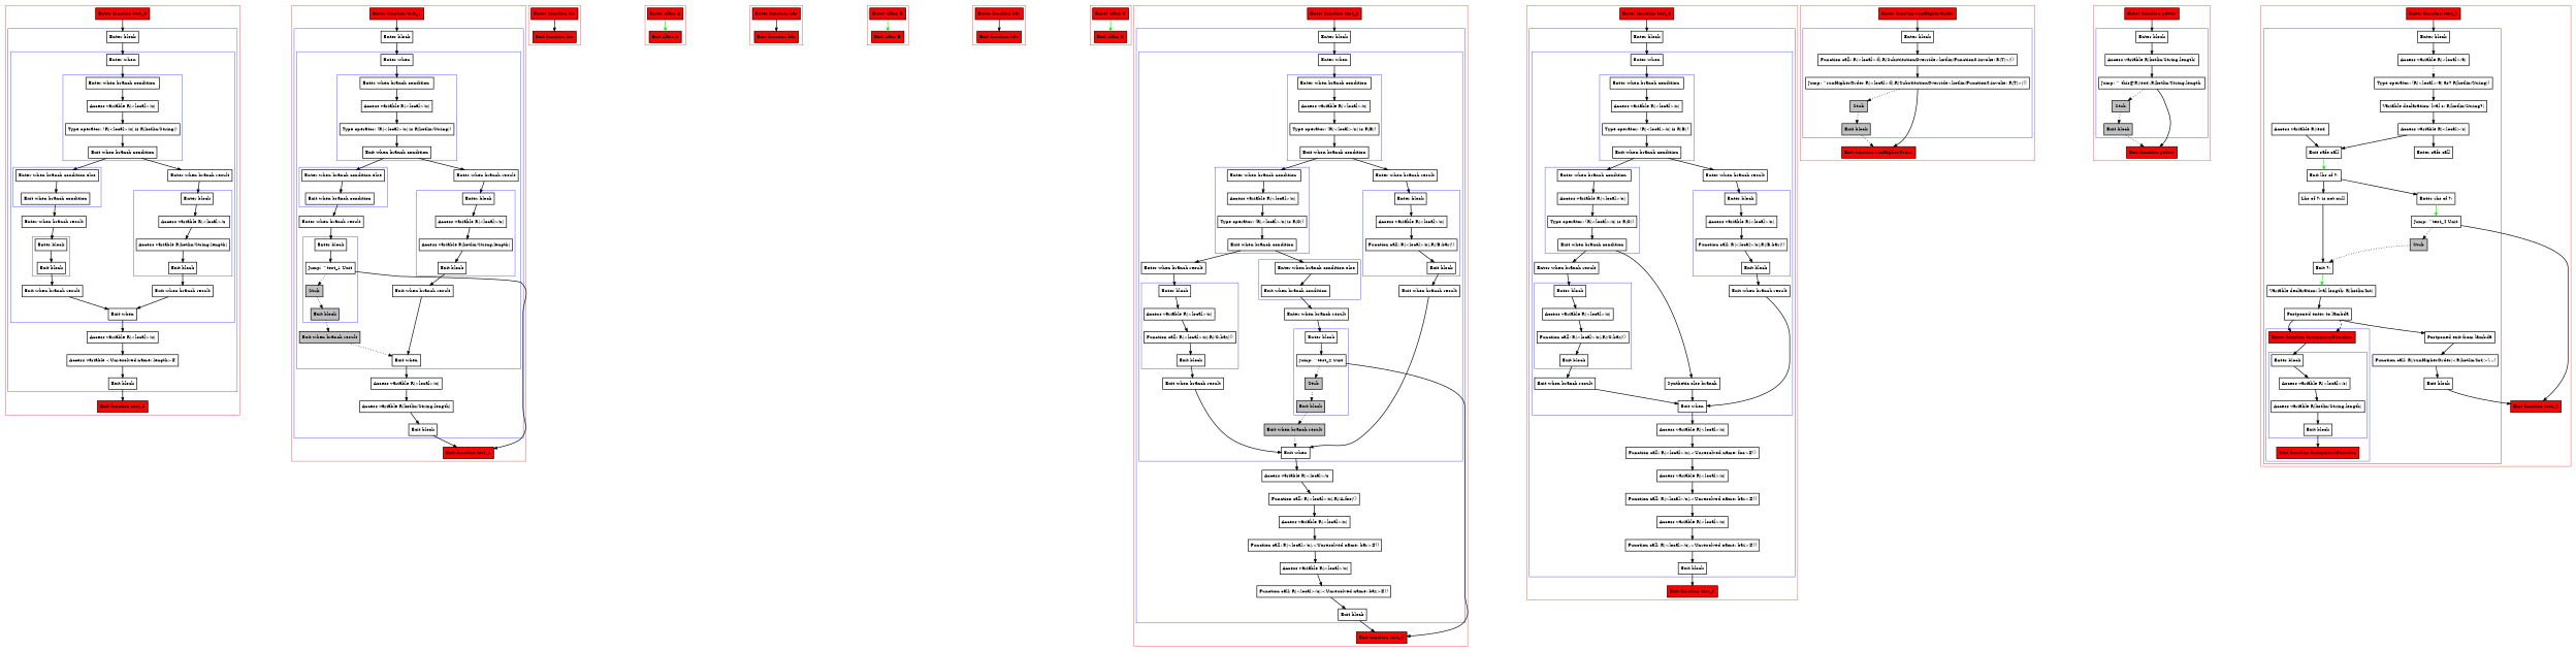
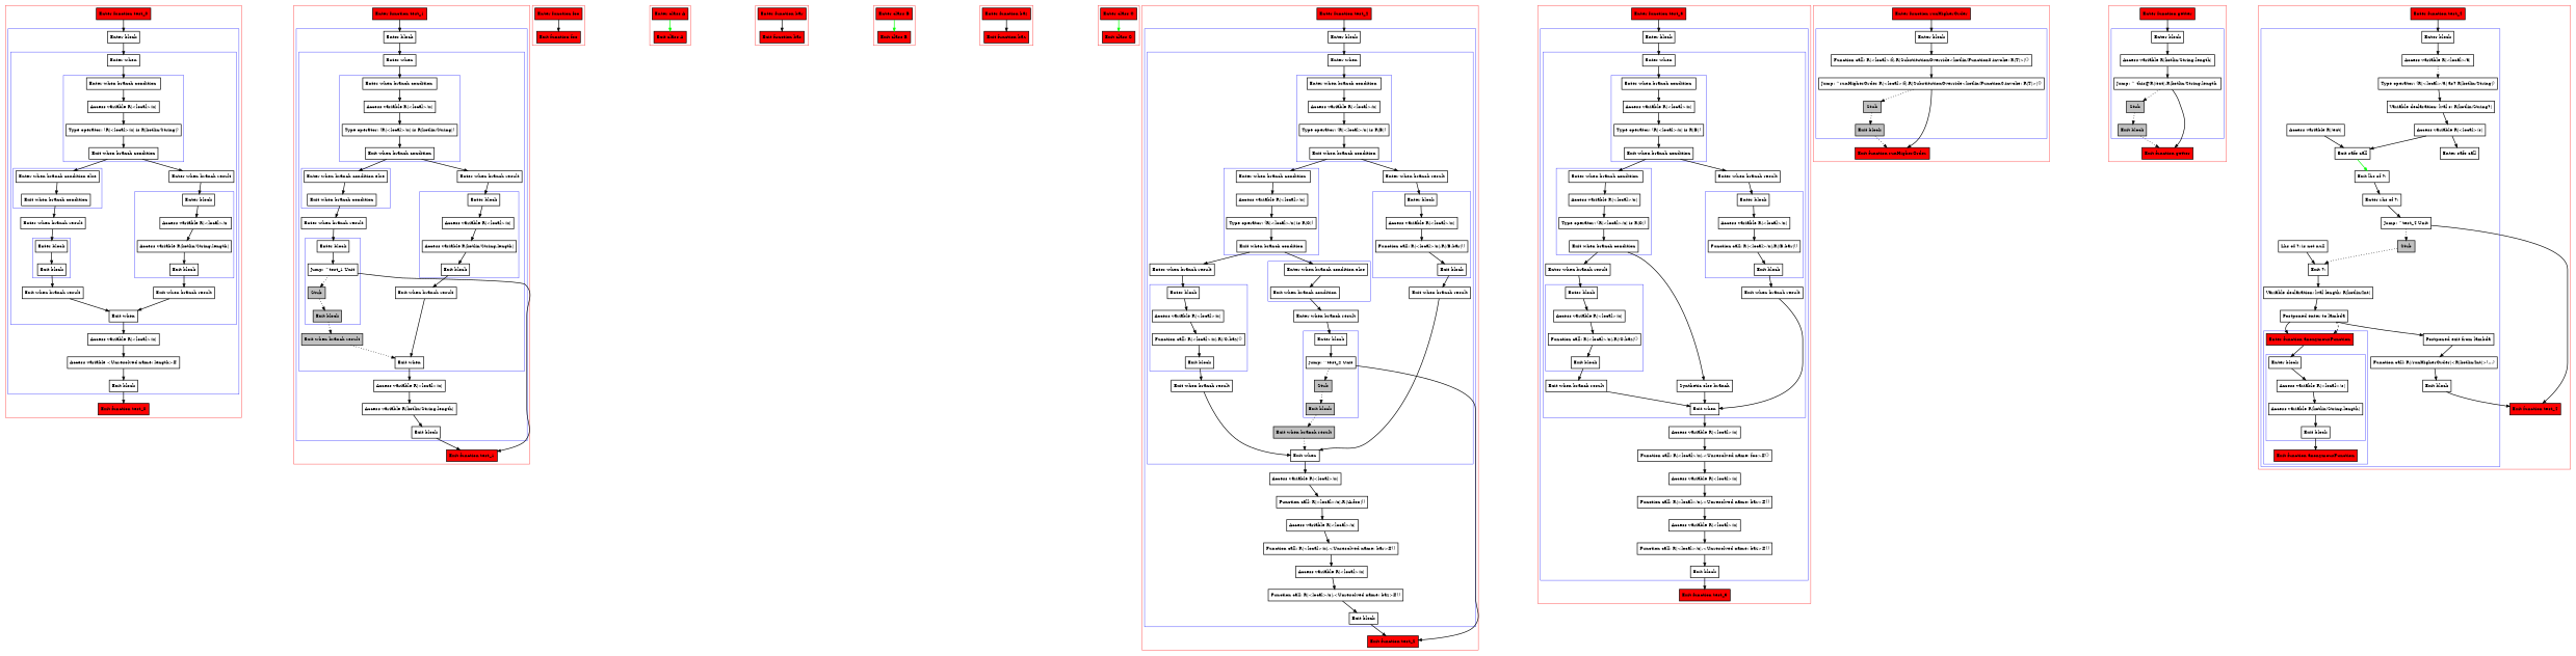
  digraph {
    nodesep=3
    node [penwidth=2 shape=box]
    edge [penwidth=2]
    n1 [label="Enter when branch condition "]
    n2 [label="Access variable R|<local>/x|"]
    n3 [label="Type operator: (R|<local>/x| is R|kotlin/String|)"]
    n4 [label="Exit when branch condition"]
    n5 [label="Enter when branch condition else"]
    n6 [label="Exit when branch condition"]
    n7 [label="Enter block"]
    n8 [label="Exit block"]
    n9 [label="Enter block"]
    n10 [label="Access variable R|<local>/x|"]
    n11 [label="Access variable R|kotlin/String.length|"]
    n12 [label="Exit block"]
    n13 [label="Enter when"]
    n14 [label="Enter when branch result"]
    n15 [label="Exit when branch result"]
    n16 [label="Enter when branch result"]
    n17 [label="Exit when branch result"]
    n18 [label="Exit when"]
    n19 [label="Enter block"]
    n20 [label="Access variable R|<local>/x|"]
    n21 [label="Access variable <Unresolved name: length>#"]
    n22 [label="Exit block"]
    n23 [fillcolor=red label="Enter function test_0" style=filled]
    n24 [fillcolor=red label="Exit function test_0" style=filled]
    n25 [label="Enter when branch condition "]
    n26 [label="Access variable R|<local>/x|"]
    n27 [label="Type operator: (R|<local>/x| is R|kotlin/String|)"]
    n28 [label="Exit when branch condition"]
    n29 [label="Enter when branch condition else"]
    n30 [label="Exit when branch condition"]
    n31 [label="Enter block"]
    n32 [label="Jump: ^test_1 Unit"]
    n33 [fillcolor=gray label=Stub style=filled]
    n34 [fillcolor=gray label="Exit block" style=filled]
    n35 [label="Enter block"]
    n36 [label="Access variable R|<local>/x|"]
    n37 [label="Access variable R|kotlin/String.length|"]
    n38 [label="Exit block"]
    n39 [label="Enter when"]
    n40 [label="Enter when branch result"]
    n41 [fillcolor=gray label="Exit when branch result" style=filled]
    n42 [label="Enter when branch result"]
    n43 [label="Exit when branch result"]
    n44 [label="Exit when"]
    n45 [label="Enter block"]
    n46 [label="Access variable R|<local>/x|"]
    n47 [label="Access variable R|kotlin/String.length|"]
    n48 [label="Exit block"]
    n49 [fillcolor=red label="Enter function test_1" style=filled]
    n50 [fillcolor=red label="Exit function test_1" style=filled]
    n51 [fillcolor=red label="Enter function foo" style=filled]
    n52 [fillcolor=red label="Exit function foo" style=filled]
    n53 [fillcolor=red label="Enter class A" style=filled]
    n54 [fillcolor=red label="Exit class A" style=filled]
    n55 [fillcolor=red label="Enter function bar" style=filled]
    n56 [fillcolor=red label="Exit function bar" style=filled]
    n57 [fillcolor=red label="Enter class B" style=filled]
    n58 [fillcolor=red label="Exit class B" style=filled]
    n59 [fillcolor=red label="Enter function baz" style=filled]
    n60 [fillcolor=red label="Exit function baz" style=filled]
    n61 [fillcolor=red label="Enter class C" style=filled]
    n62 [fillcolor=red label="Exit class C" style=filled]
    n63 [label="Enter when branch condition "]
    n64 [label="Access variable R|<local>/x|"]
    n65 [label="Type operator: (R|<local>/x| is R|B|)"]
    n66 [label="Exit when branch condition"]
    n67 [label="Enter when branch condition "]
    n68 [label="Access variable R|<local>/x|"]
    n69 [label="Type operator: (R|<local>/x| is R|C|)"]
    n70 [label="Exit when branch condition"]
    n71 [label="Enter when branch condition else"]
    n72 [label="Exit when branch condition"]
    n73 [label="Enter block"]
    n74 [label="Jump: ^test_2 Unit"]
    n75 [fillcolor=gray label=Stub style=filled]
    n76 [fillcolor=gray label="Exit block" style=filled]
    n77 [label="Enter block"]
    n78 [label="Access variable R|<local>/x|"]
    n79 [label="Function call: R|<local>/x|.R|/C.baz|()"]
    n80 [label="Exit block"]
    n81 [label="Enter block"]
    n82 [label="Access variable R|<local>/x|"]
    n83 [label="Function call: R|<local>/x|.R|/B.bar|()"]
    n84 [label="Exit block"]
    n85 [label="Enter when"]
    n86 [label="Enter when branch result"]
    n87 [fillcolor=gray label="Exit when branch result" style=filled]
    n88 [label="Enter when branch result"]
    n89 [label="Exit when branch result"]
    n90 [label="Enter when branch result"]
    n91 [label="Exit when branch result"]
    n92 [label="Exit when"]
    n93 [label="Enter block"]
    n94 [label="Access variable R|<local>/x|"]
    n95 [label="Function call: R|<local>/x|.R|/A.foo|()"]
    n96 [label="Access variable R|<local>/x|"]
    n97 [label="Function call: R|<local>/x|.<Unresolved name: bar>#()"]
    n98 [label="Access variable R|<local>/x|"]
    n99 [label="Function call: R|<local>/x|.<Unresolved name: baz>#()"]
    n100 [label="Exit block"]
    n101 [fillcolor=red label="Enter function test_2" style=filled]
    n102 [fillcolor=red label="Exit function test_2" style=filled]
    n103 [label="Enter when branch condition "]
    n104 [label="Access variable R|<local>/x|"]
    n105 [label="Type operator: (R|<local>/x| is R|B|)"]
    n106 [label="Exit when branch condition"]
    n107 [label="Enter when branch condition "]
    n108 [label="Access variable R|<local>/x|"]
    n109 [label="Type operator: (R|<local>/x| is R|C|)"]
    n110 [label="Exit when branch condition"]
    n111 [label="Enter block"]
    n112 [label="Access variable R|<local>/x|"]
    n113 [label="Function call: R|<local>/x|.R|/C.baz|()"]
    n114 [label="Exit block"]
    n115 [label="Enter block"]
    n116 [label="Access variable R|<local>/x|"]
    n117 [label="Function call: R|<local>/x|.R|/B.bar|()"]
    n118 [label="Exit block"]
    n119 [label="Enter when"]
    n120 [label="Synthetic else branch"]
    n121 [label="Enter when branch result"]
    n122 [label="Exit when branch result"]
    n123 [label="Enter when branch result"]
    n124 [label="Exit when branch result"]
    n125 [label="Exit when"]
    n126 [label="Enter block"]
    n127 [label="Access variable R|<local>/x|"]
    n128 [label="Function call: R|<local>/x|.<Unresolved name: foo>#()"]
    n129 [label="Access variable R|<local>/x|"]
    n130 [label="Function call: R|<local>/x|.<Unresolved name: bar>#()"]
    n131 [label="Access variable R|<local>/x|"]
    n132 [label="Function call: R|<local>/x|.<Unresolved name: baz>#()"]
    n133 [label="Exit block"]
    n134 [fillcolor=red label="Enter function test_3" style=filled]
    n135 [fillcolor=red label="Exit function test_3" style=filled]
    n136 [label="Enter block"]
    n137 [label="Function call: R|<local>/f|.R|SubstitutionOverride<kotlin/Function0.invoke: R|T|>|()"]
    n138 [label="Jump: ^runHigherOrder R|<local>/f|.R|SubstitutionOverride<kotlin/Function0.invoke: R|T|>|()"]
    n139 [fillcolor=gray label=Stub style=filled]
    n140 [fillcolor=gray label="Exit block" style=filled]
    n141 [fillcolor=red label="Enter function runHigherOrder" style=filled]
    n142 [fillcolor=red label="Exit function runHigherOrder" style=filled]
    n143 [label="Enter block"]
    n144 [label="Access variable R|kotlin/String.length|"]
    n145 [label="Jump: ^ this@R|/ext|.R|kotlin/String.length|"]
    n146 [fillcolor=gray label=Stub style=filled]
    n147 [fillcolor=gray label="Exit block" style=filled]
    n148 [fillcolor=red label="Enter function getter" style=filled]
    n149 [fillcolor=red label="Exit function getter" style=filled]
    n150 [label="Enter block"]
    n151 [label="Access variable R|<local>/s|"]
    n152 [label="Access variable R|kotlin/String.length|"]
    n153 [label="Exit block"]
    n154 [fillcolor=red label="Enter function anonymousFunction" style=filled]
    n155 [fillcolor=red label="Exit function anonymousFunction" style=filled]
    n156 [label="Enter block"]
    n157 [label="Access variable R|<local>/a|"]
    n158 [label="Type operator: (R|<local>/a| as? R|kotlin/String|)"]
    n159 [label="Variable declaration: lval s: R|kotlin/String?|"]
    n160 [label="Access variable R|<local>/s|"]
    n161 [label="Enter safe call"]
    n162 [label="Access variable R|/ext|"]
    n163 [label="Exit safe call"]
    n164 [label="Exit lhs of ?:"]
    n165 [label="Enter rhs of ?:"]
    n166 [label="Jump: ^test_4 Unit"]
    n167 [fillcolor=gray label=Stub style=filled]
    n168 [label="Lhs of ?: is not null"]
    n169 [label="Exit ?:"]
    n170 [label="Variable declaration: lval length: R|kotlin/Int|"]
    n171 [label="Postponed enter to lambda"]
    n172 [label="Postponed exit from lambda"]
    n173 [label="Function call: R|/runHigherOrder|<R|kotlin/Int|>(...)"]
    n174 [label="Exit block"]
    n175 [fillcolor=red label="Enter function test_4" style=filled]
    n176 [fillcolor=red label="Exit function test_4" style=filled]
    subgraph cluster_1 {
      color=red
      n23
      n24
      subgraph cluster_2 {
        color=blue
        n19
        n20
        n21
        n22
        subgraph cluster_3 {
          color=blue
          n13
          n14
          n15
          n16
          n17
          n18
          subgraph cluster_4 {
            color=blue
            n1
            n2
            n3
            n4
          }
          subgraph cluster_5 {
            color=blue
            n5
            n6
          }
          subgraph cluster_6 {
            color=blue
            n7
            n8
          }
          subgraph cluster_7 {
            color=blue
            n9
            n10
            n11
            n12
          }
        }
      }
    }
    subgraph cluster_8 {
      color=red
      n49
      n50
      subgraph cluster_9 {
        color=blue
        n45
        n46
        n47
        n48
        subgraph cluster_10 {
          color=blue
          n39
          n40
          n41
          n42
          n43
          n44
          subgraph cluster_11 {
            color=blue
            n25
            n26
            n27
            n28
          }
          subgraph cluster_12 {
            color=blue
            n29
            n30
          }
          subgraph cluster_13 {
            color=blue
            n31
            n32
            n33
            n34
          }
          subgraph cluster_14 {
            color=blue
            n35
            n36
            n37
            n38
          }
        }
      }
    }
    subgraph cluster_15 {
      color=red
      n51
      n52
    }
    subgraph cluster_16 {
      color=red
      n53
      n54
    }
    subgraph cluster_17 {
      color=red
      n55
      n56
    }
    subgraph cluster_18 {
      color=red
      n57
      n58
    }
    subgraph cluster_19 {
      color=red
      n59
      n60
    }
    subgraph cluster_20 {
      color=red
      n61
      n62
    }
    subgraph cluster_21 {
      color=red
      n101
      n102
      subgraph cluster_22 {
        color=blue
        n93
        n94
        n95
        n96
        n97
        n98
        n99
        n100
        subgraph cluster_23 {
          color=blue
          n85
          n86
          n87
          n88
          n89
          n90
          n91
          n92
          subgraph cluster_24 {
            color=blue
            n63
            n64
            n65
            n66
          }
          subgraph cluster_25 {
            color=blue
            n67
            n68
            n69
            n70
          }
          subgraph cluster_26 {
            color=blue
            n71
            n72
          }
          subgraph cluster_27 {
            color=blue
            n73
            n74
            n75
            n76
          }
          subgraph cluster_28 {
            color=blue
            n77
            n78
            n79
            n80
          }
          subgraph cluster_29 {
            color=blue
            n81
            n82
            n83
            n84
          }
        }
      }
    }
    subgraph cluster_30 {
      color=red
      n134
      n135
      subgraph cluster_31 {
        color=blue
        n126
        n127
        n128
        n129
        n130
        n131
        n132
        n133
        subgraph cluster_32 {
          color=blue
          n119
          n120
          n121
          n122
          n123
          n124
          n125
          subgraph cluster_33 {
            color=blue
            n103
            n104
            n105
            n106
          }
          subgraph cluster_34 {
            color=blue
            n107
            n108
            n109
            n110
          }
          subgraph cluster_35 {
            color=blue
            n111
            n112
            n113
            n114
          }
          subgraph cluster_36 {
            color=blue
            n115
            n116
            n117
            n118
          }
        }
      }
    }
    subgraph cluster_37 {
      color=red
      n141
      n142
      subgraph cluster_38 {
        color=blue
        n136
        n137
        n138
        n139
        n140
      }
    }
    subgraph cluster_39 {
      color=red
      n148
      n149
      subgraph cluster_40 {
        color=blue
        n143
        n144
        n145
        n146
        n147
      }
    }
    subgraph cluster_41 {
      color=red
      n175
      n176
      subgraph cluster_42 {
        color=blue
        n156
        n157
        n158
        n159
        n160
        n161
        n162
        n163
        n164
        n165
        n166
        n167
        n168
        n169
        n170
        n171
        n172
        n173
        n174
        subgraph cluster_43 {
          color=blue
          n154
          n155
          subgraph cluster_44 {
            color=blue
            n150
            n151
            n152
            n153
          }
        }
      }
    }
    n1 -> n2
    n2 -> n3
    n3 -> n4
    n4 -> n5
    n4 -> n16
    n5 -> n6
    n6 -> n14
    n7 -> n8
    n8 -> n15
    n9 -> n10
    n10 -> n11
    n11 -> n12
    n12 -> n17
    n13 -> n1
    n14 -> n7
    n15 -> n18
    n16 -> n9
    n17 -> n18
    n18 -> n20
    n19 -> n13
    n20 -> n21
    n21 -> n22
    n22 -> n24
    n23 -> n19
    n25 -> n26
    n26 -> n27
    n27 -> n28
    n28 -> n29
    n28 -> n42
    n29 -> n30
    n30 -> n40
    n31 -> n32
    n32 -> n33 [style=dotted]
    n32 -> n50
    n33 -> n34 [style=dotted]
    n34 -> n41 [style=dotted]
    n35 -> n36
    n36 -> n37
    n37 -> n38
    n38 -> n43
    n39 -> n25
    n40 -> n31
    n41 -> n44 [style=dotted]
    n42 -> n35
    n43 -> n44
    n44 -> n46
    n45 -> n39
    n46 -> n47
    n47 -> n48
    n48 -> n50
    n49 -> n45
    n51 -> n52
    n53 -> n54 [color=green]
    n55 -> n56
    n57 -> n58 [color=green]
    n59 -> n60
    n61 -> n62 [color=green]
    n63 -> n64
    n64 -> n65
    n65 -> n66
    n66 -> n67
    n66 -> n90
    n67 -> n68
    n68 -> n69
    n69 -> n70
    n70 -> n71
    n70 -> n88
    n71 -> n72
    n72 -> n86
    n73 -> n74
    n74 -> n75 [style=dotted]
    n74 -> n102
    n75 -> n76 [style=dotted]
    n76 -> n87 [style=dotted]
    n77 -> n78
    n78 -> n79
    n79 -> n80
    n80 -> n89
    n81 -> n82
    n82 -> n83
    n83 -> n84
    n84 -> n91
    n85 -> n63
    n86 -> n73
    n87 -> n92 [style=dotted]
    n88 -> n77
    n89 -> n92
    n90 -> n81
    n91 -> n92
    n92 -> n94
    n93 -> n85
    n94 -> n95
    n95 -> n96
    n96 -> n97
    n97 -> n98
    n98 -> n99
    n99 -> n100
    n100 -> n102
    n101 -> n93
    n103 -> n104
    n104 -> n105
    n105 -> n106
    n106 -> n107
    n106 -> n123
    n107 -> n108
    n108 -> n109
    n109 -> n110
    n110 -> n120
    n110 -> n121
    n111 -> n112
    n112 -> n113
    n113 -> n114
    n114 -> n122
    n115 -> n116
    n116 -> n117
    n117 -> n118
    n118 -> n124
    n119 -> n103
    n120 -> n125
    n121 -> n111
    n122 -> n125
    n123 -> n115
    n124 -> n125
    n125 -> n127
    n126 -> n119
    n127 -> n128
    n128 -> n129
    n129 -> n130
    n130 -> n131
    n131 -> n132
    n132 -> n133
    n133 -> n135
    n134 -> n126
    n136 -> n137
    n137 -> n138
    n138 -> n139 [style=dotted]
    n138 -> n142
    n139 -> n140 [style=dotted]
    n140 -> n142 [style=dotted]
    n141 -> n136
    n143 -> n144
    n144 -> n145
    n145 -> n146 [style=dotted]
    n145 -> n149
    n146 -> n147 [style=dotted]
    n147 -> n149 [style=dotted]
    n148 -> n143
    n150 -> n151
    n151 -> n152
    n152 -> n153
    n153 -> n155
    n154 -> n150
    n156 -> n157
    n157 -> n158 [style=dotted]
    n158 -> n159
    n159 -> n160
    n160 -> n161
    n160 -> n163
    n162 -> n163
    n163 -> n164 [color=green]
    n164 -> n165
-   n164 -> n168
-   n165 -> n166 [color=green]
+   n165 -> n166
    n166 -> n167 [style=dotted]
    n166 -> n176
    n167 -> n169 [style=dotted]
    n168 -> n169
-   n169 -> n170 [color=green]
+   n169 -> n170
    n170 -> n171
    n171 -> n154
    n171 -> n154 [style=dashed]
    n171 -> n172
    n172 -> n173
    n173 -> n174
    n174 -> n176
    n175 -> n156
  }
